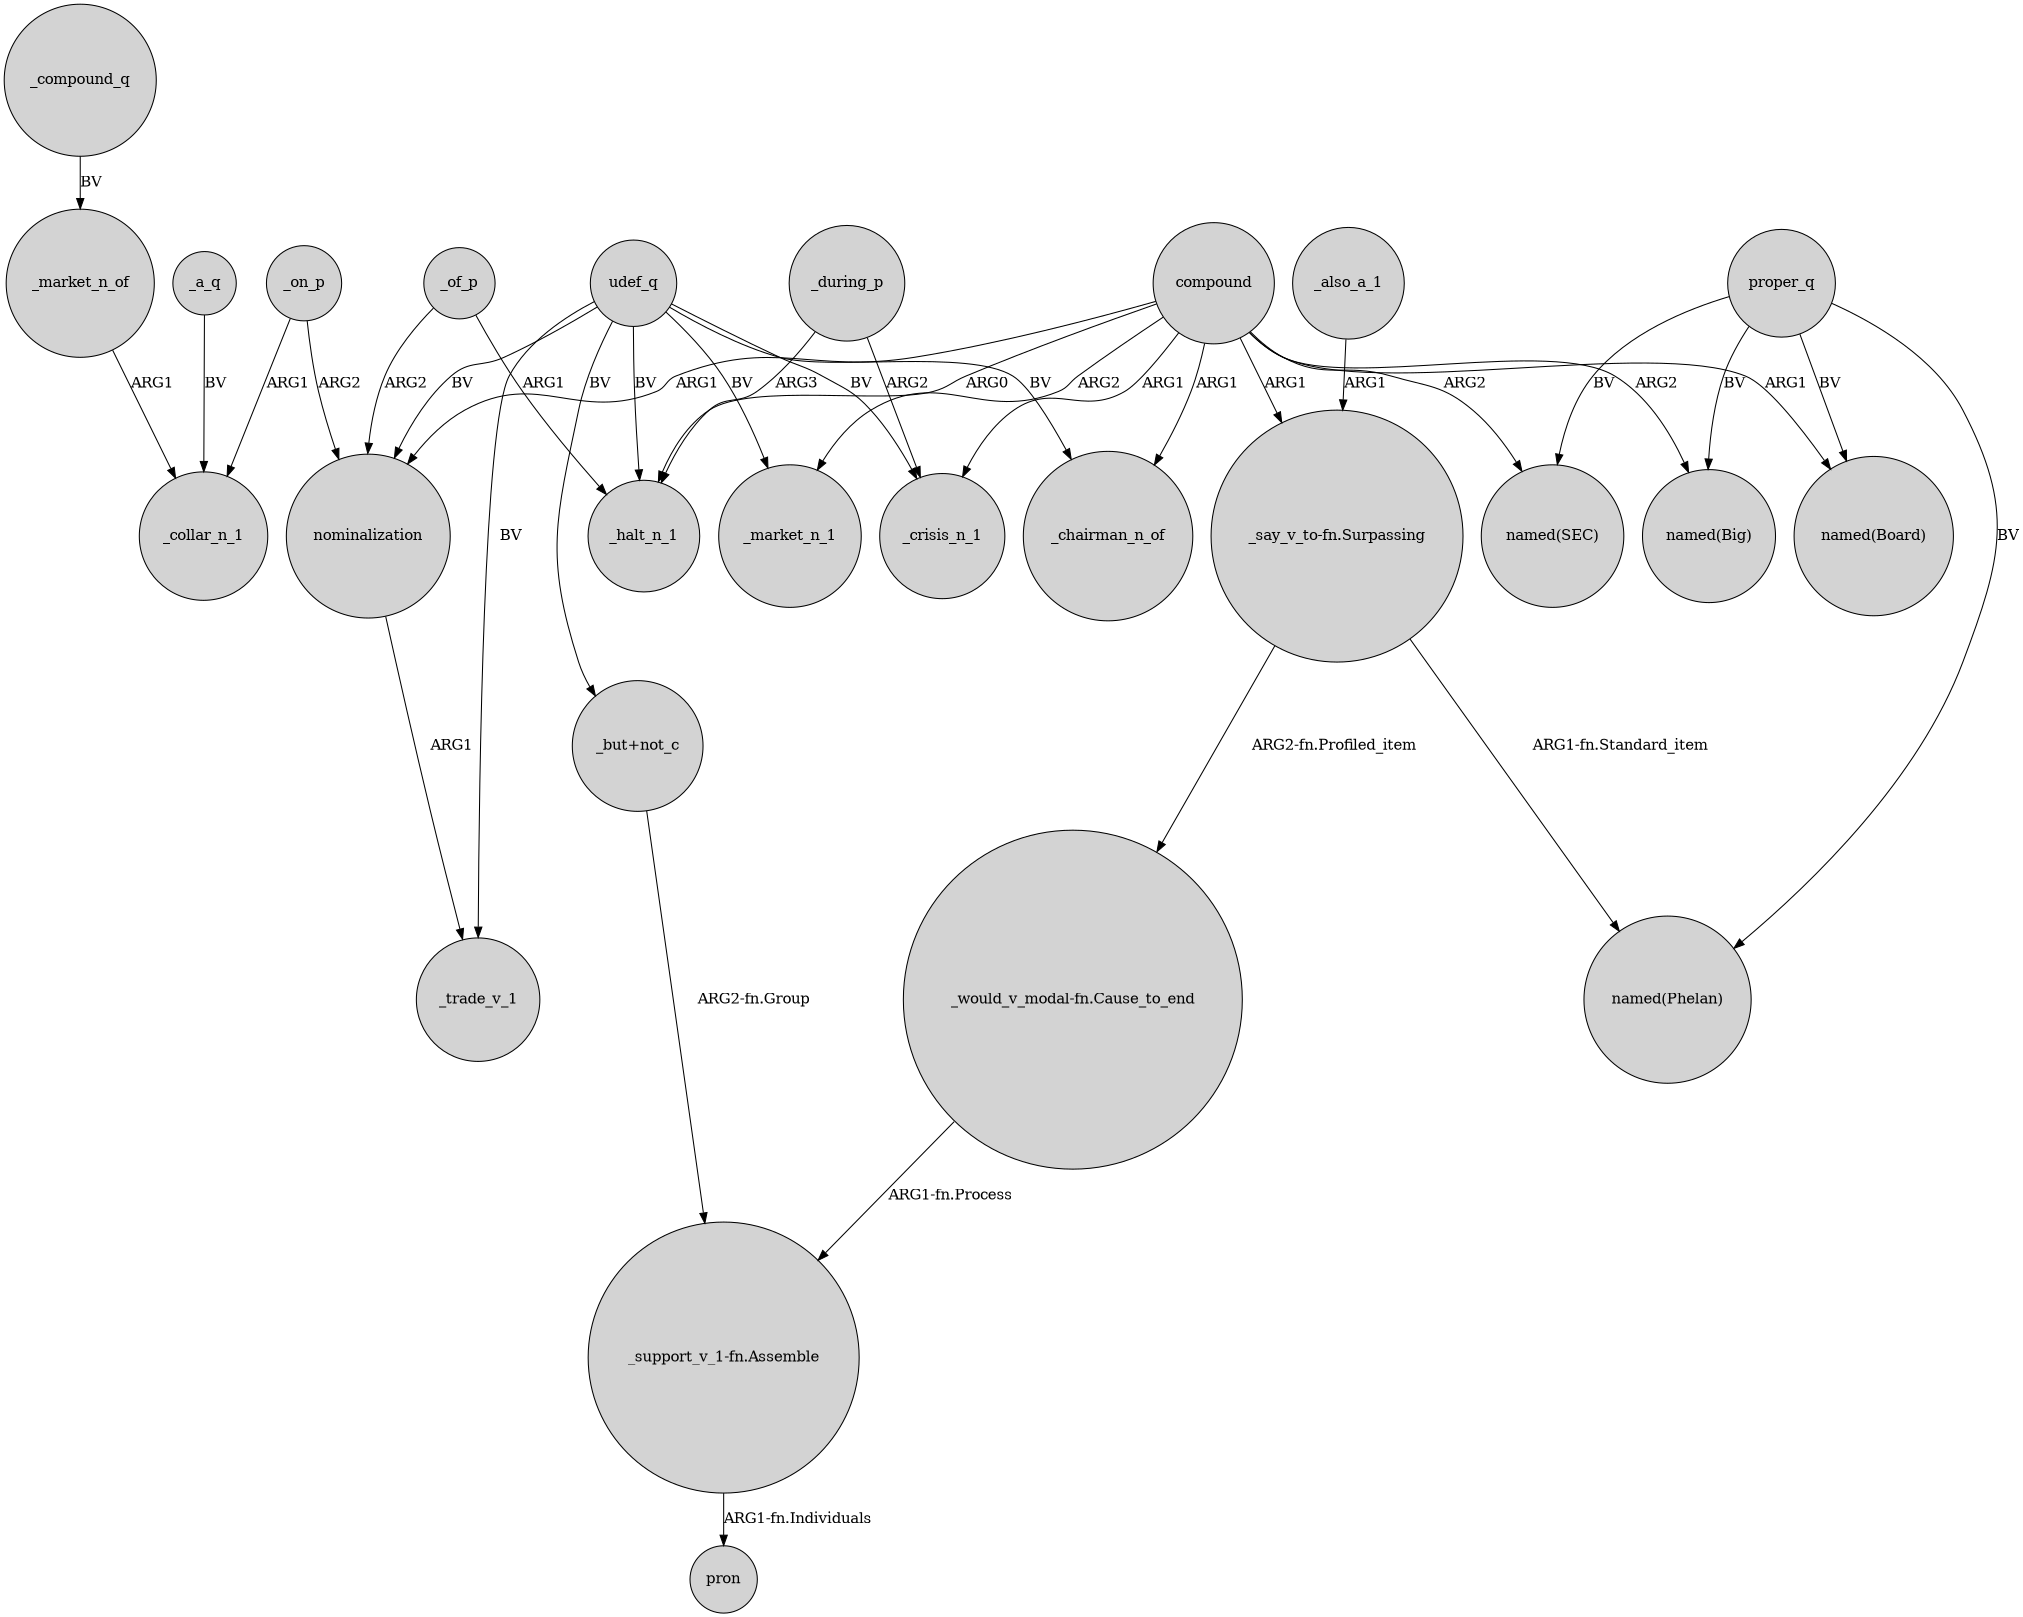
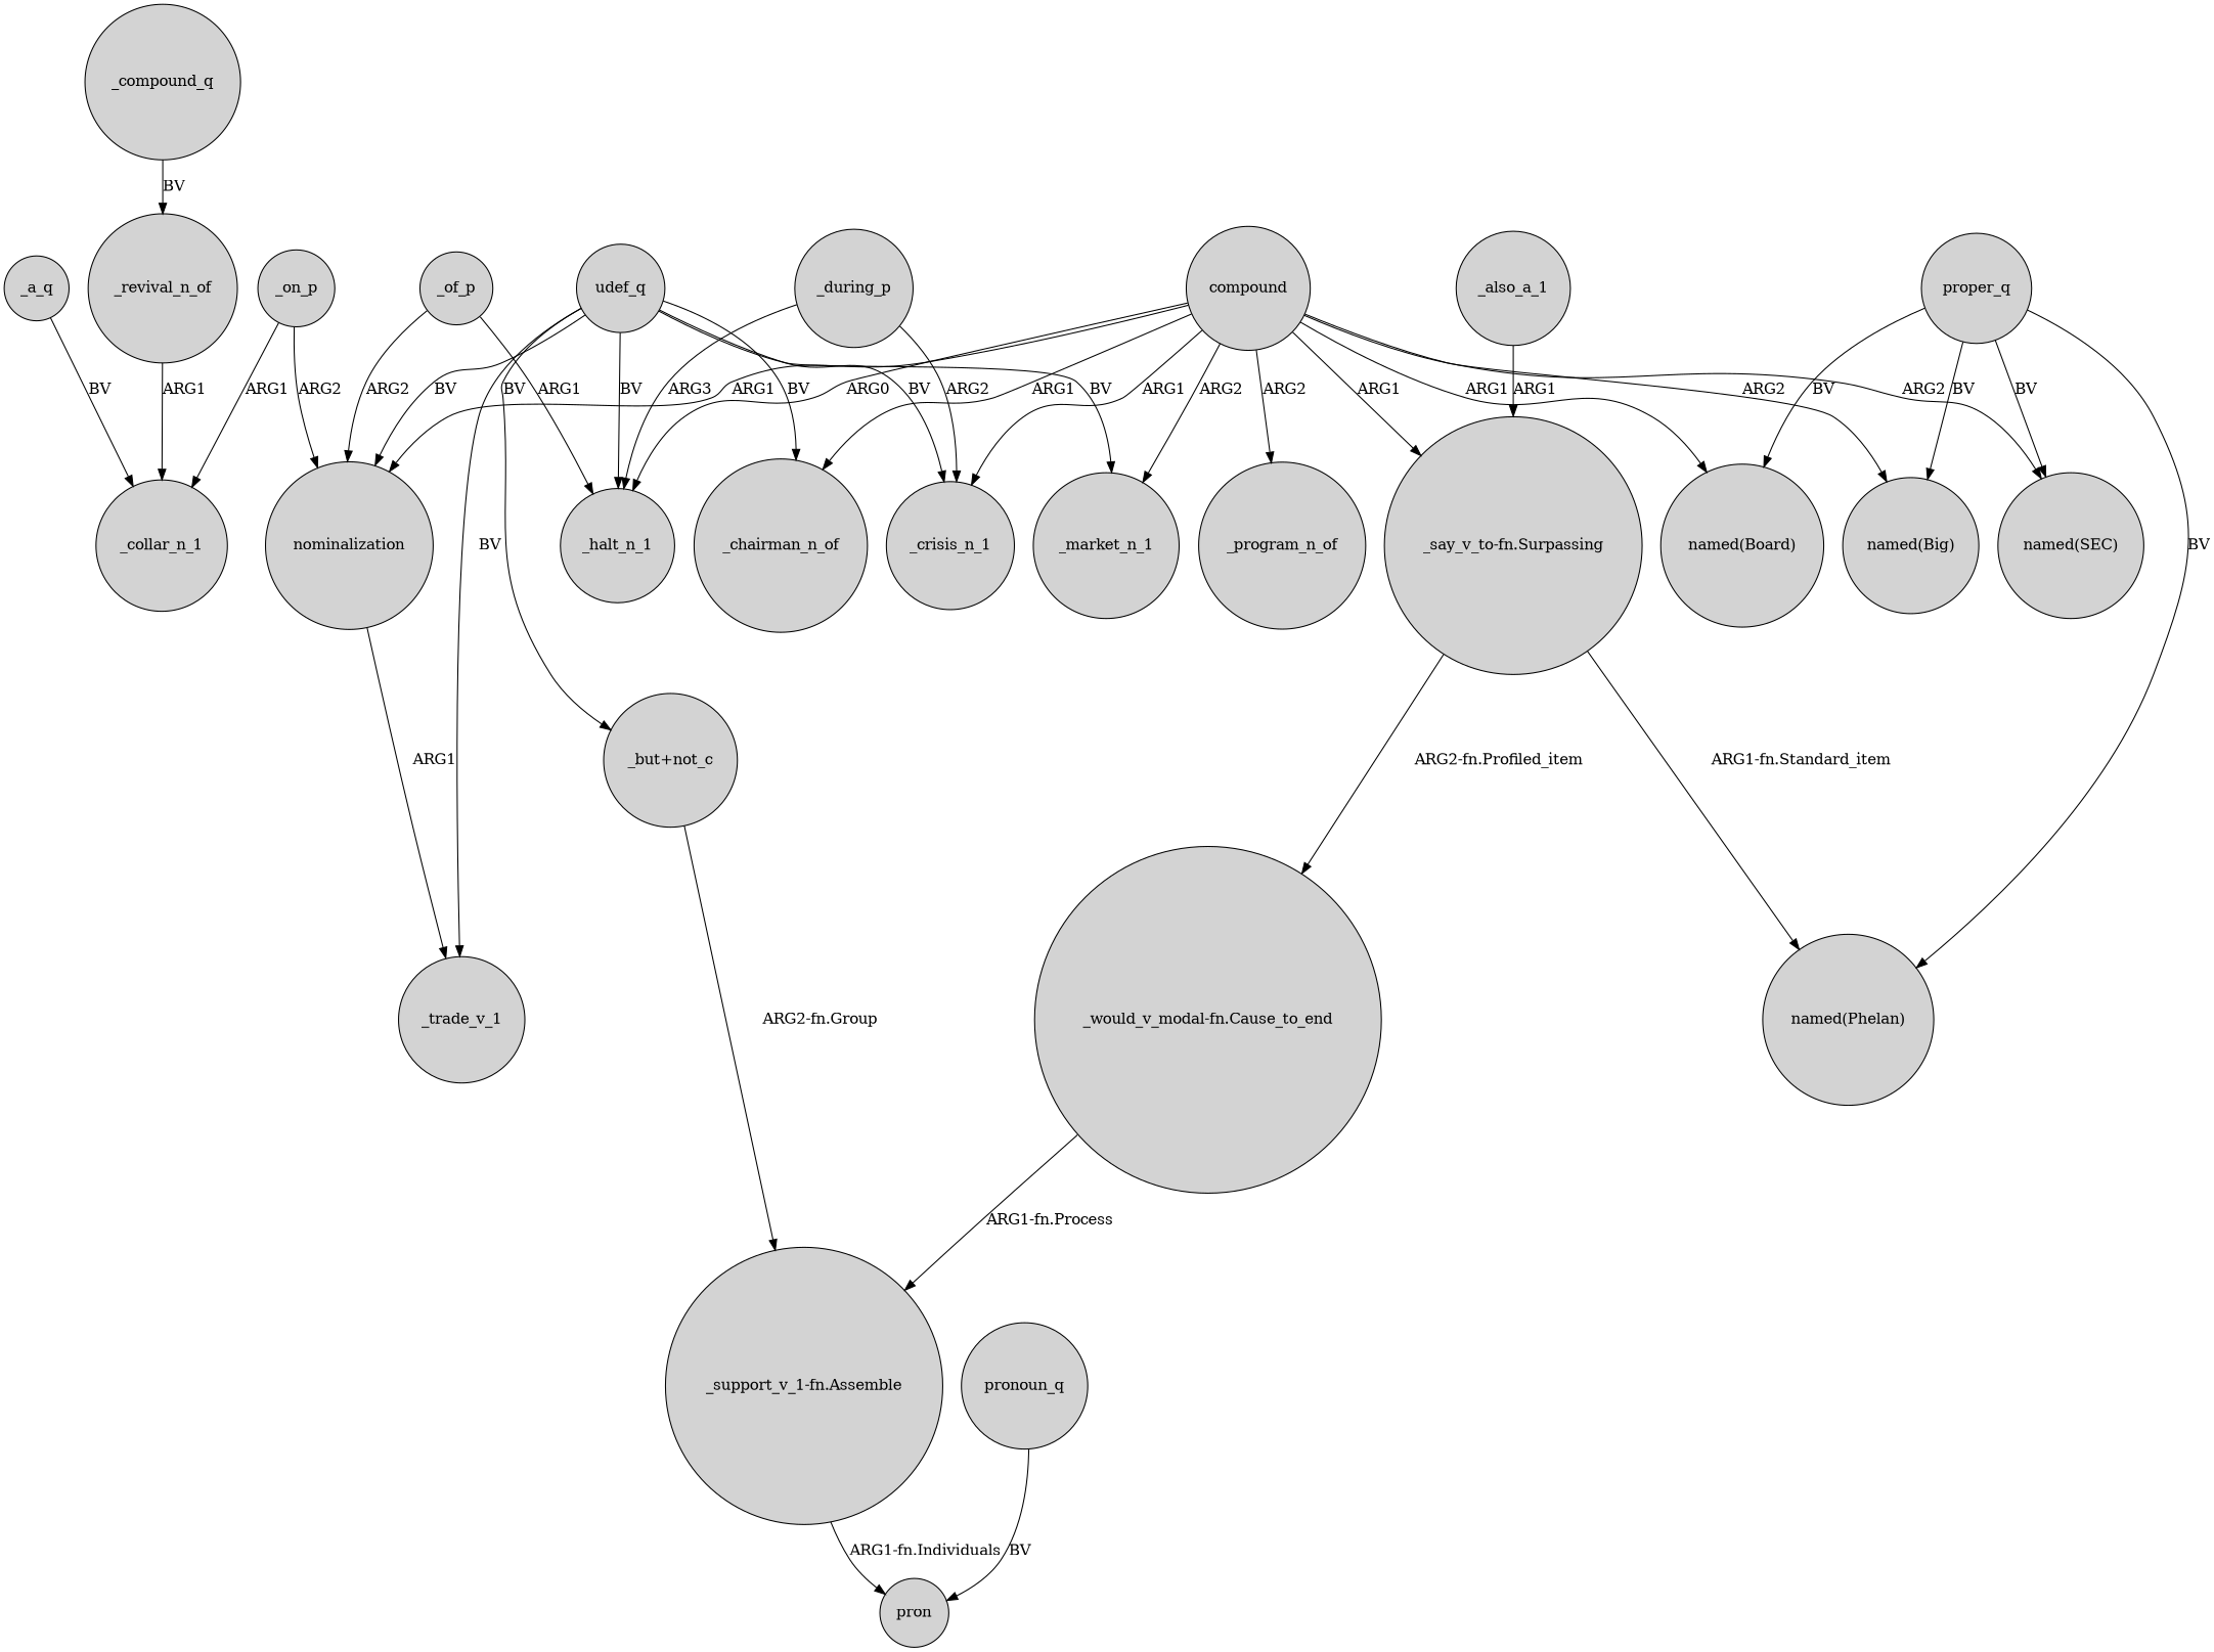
  digraph {
    node [shape=circle style=filled]
    udef_q
    _market_n_1
    nominalization
    _chairman_n_of
    _halt_n_1
    _crisis_n_1
    "_but+not_c"
    _trade_v_1
    "_support_v_1-fn.Assemble"
    _on_p
    _collar_n_1
    compound
+   _program_n_of
    "named(Big)"
    "named(SEC)"
    "named(Board)"
    "_say_v_to-fn.Surpassing"
    _during_p
-   _revival_n_of [label=_market_n_of]
+   _revival_n_of
    "named(Phelan)"
    "_would_v_modal-fn.Cause_to_end"
    _a_q
    _of_p
+   pronoun_q
    pron
    proper_q
    n27 [label=_compound_q]
    _also_a_1
    udef_q -> _market_n_1 [label=BV]
    udef_q -> nominalization [label=BV]
    udef_q -> _chairman_n_of [label=BV]
    udef_q -> _halt_n_1 [label=BV]
    udef_q -> _crisis_n_1 [label=BV]
    udef_q -> "_but+not_c" [label=BV]
    udef_q -> _trade_v_1 [label=BV]
    nominalization -> _trade_v_1 [label=ARG1]
    "_but+not_c" -> "_support_v_1-fn.Assemble" [label="ARG2-fn.Group"]
    "_support_v_1-fn.Assemble" -> pron [label="ARG1-fn.Individuals"]
    _on_p -> nominalization [label=ARG2]
    _on_p -> _collar_n_1 [label=ARG1]
    compound -> _market_n_1 [label=ARG2]
    compound -> nominalization [label=ARG1]
    compound -> _chairman_n_of [label=ARG1]
    compound -> _halt_n_1 [label=ARG0]
    compound -> _crisis_n_1 [label=ARG1]
+   compound -> _program_n_of [label=ARG2]
    compound -> "named(Big)" [label=ARG2]
    compound -> "named(SEC)" [label=ARG2]
    compound -> "named(Board)" [label=ARG1]
    compound -> "_say_v_to-fn.Surpassing" [label=ARG1]
    "_say_v_to-fn.Surpassing" -> "named(Phelan)" [label="ARG1-fn.Standard_item"]
    "_say_v_to-fn.Surpassing" -> "_would_v_modal-fn.Cause_to_end" [label="ARG2-fn.Profiled_item"]
    _during_p -> _halt_n_1 [label=ARG3]
    _during_p -> _crisis_n_1 [label=ARG2]
    _revival_n_of -> _collar_n_1 [label=ARG1]
    "_would_v_modal-fn.Cause_to_end" -> "_support_v_1-fn.Assemble" [label="ARG1-fn.Process"]
    _a_q -> _collar_n_1 [label=BV]
    _of_p -> nominalization [label=ARG2]
    _of_p -> _halt_n_1 [label=ARG1]
+   pronoun_q -> pron [label=BV]
    proper_q -> "named(Big)" [label=BV]
    proper_q -> "named(SEC)" [label=BV]
    proper_q -> "named(Board)" [label=BV]
    proper_q -> "named(Phelan)" [label=BV]
    n27 -> _revival_n_of [label=BV]
    _also_a_1 -> "_say_v_to-fn.Surpassing" [label=ARG1]
  }
